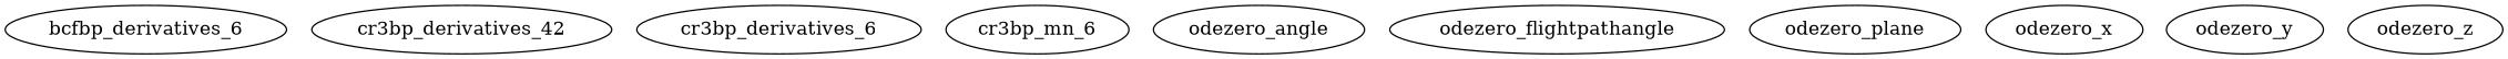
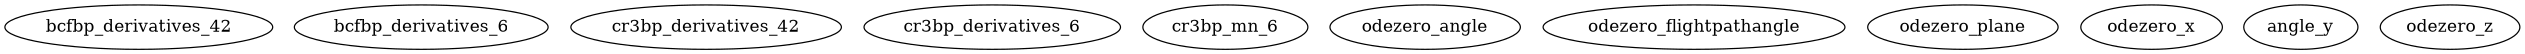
  digraph {
+   bcfbp_derivatives_42
    bcfbp_derivatives_6
    cr3bp_derivatives_42
    cr3bp_derivatives_6
    cr3bp_mn_6
    odezero_angle
    odezero_flightpathangle
    odezero_plane
    odezero_x
-   odezero_y
+   odezero_y [label=angle_y]
    odezero_z
  }
